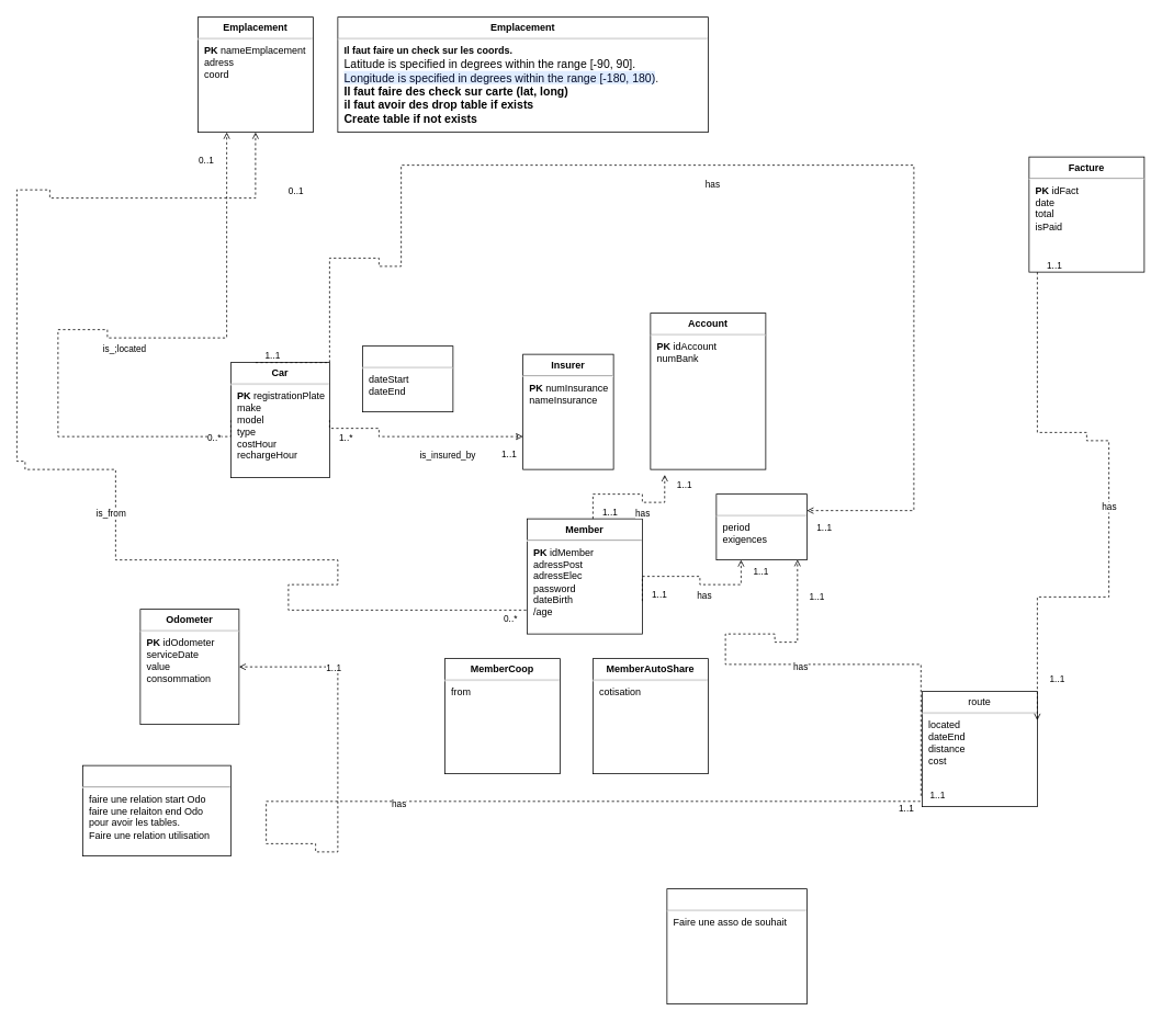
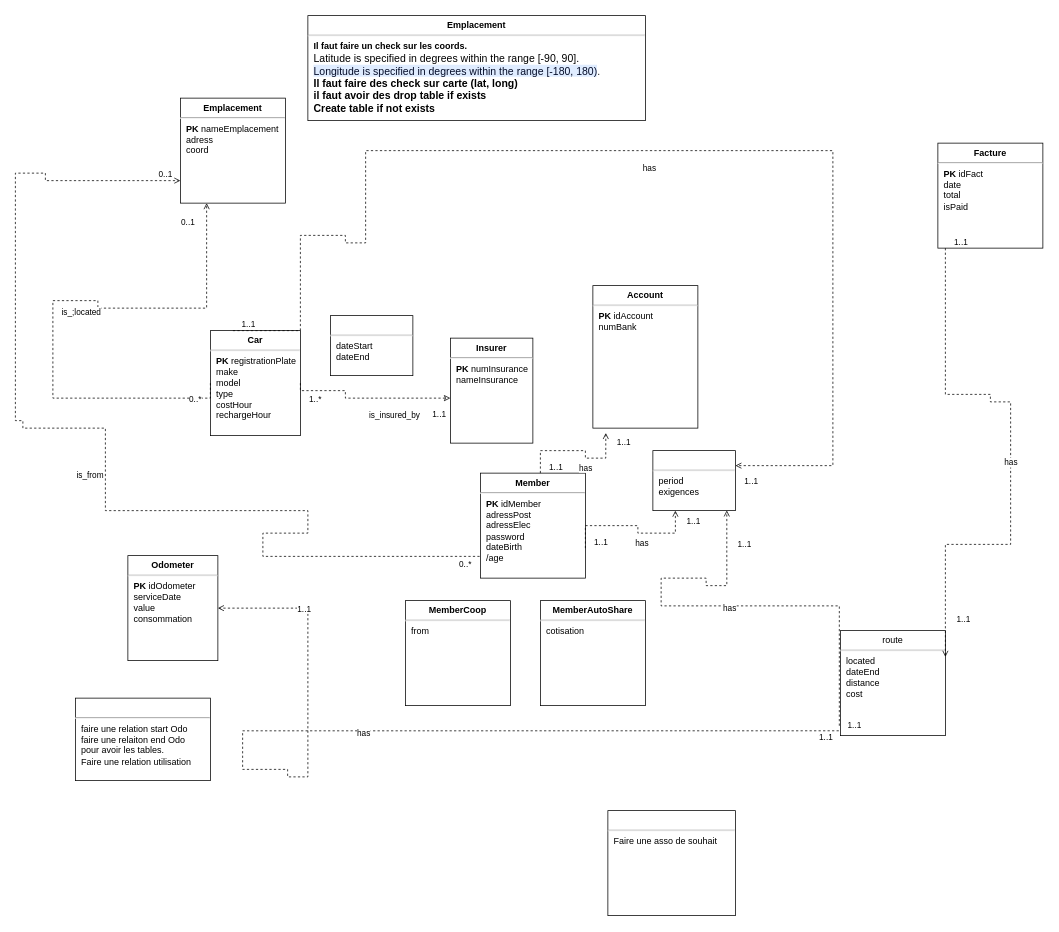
  <mxCell id="0" />
  <mxCell id="1" parent="0" />
  <mxCell id="2" value="&lt;p style=&quot;margin:0px;margin-top:6px;text-align:center;&quot;&gt;&lt;b&gt;Car&lt;/b&gt;&lt;/p&gt;&lt;hr&gt;&lt;p style=&quot;margin:0px;margin-left:8px;&quot;&gt;&lt;b&gt;PK&lt;/b&gt;&amp;nbsp;registrationPlate&lt;/p&gt;&lt;p style=&quot;margin:0px;margin-left:8px;&quot;&gt;make&lt;/p&gt;&lt;p style=&quot;margin:0px;margin-left:8px;&quot;&gt;model&lt;/p&gt;&lt;p style=&quot;margin:0px;margin-left:8px;&quot;&gt;type&lt;/p&gt;&lt;p style=&quot;margin:0px;margin-left:8px;&quot;&gt;costHour&lt;/p&gt;&lt;p style=&quot;margin:0px;margin-left:8px;&quot;&gt;rechargeHour&lt;/p&gt;" style="align=left;overflow=fill;html=1;dropTarget=0;" parent="1" vertex="1"><mxGeometry x="280" y="440" width="120" height="140" as="geometry" /></mxCell>
- <mxCell id="3" value="&lt;p style=&quot;margin:0px;margin-top:6px;text-align:center;&quot;&gt;&lt;b&gt;Insurer&lt;/b&gt;&lt;/p&gt;&lt;hr&gt;&lt;p style=&quot;margin:0px;margin-left:8px;&quot;&gt;&lt;b&gt;PK&lt;/b&gt;&amp;nbsp;numInsurance&lt;/p&gt;&lt;p style=&quot;margin:0px;margin-left:8px;&quot;&gt;nameInsurance&lt;/p&gt;&lt;p style=&quot;margin:0px;margin-left:8px;&quot;&gt;&lt;br&gt;&lt;/p&gt;&lt;p style=&quot;margin:0px;margin-left:8px;&quot;&gt;&lt;br&gt;&lt;/p&gt;" style="align=left;overflow=fill;html=1;dropTarget=0;" parent="1" vertex="1"><mxGeometry x="635" y="430" width="110" height="140" as="geometry" /></mxCell>
+ <mxCell id="3" value="&lt;p style=&quot;margin:0px;margin-top:6px;text-align:center;&quot;&gt;&lt;b&gt;Insurer&lt;/b&gt;&lt;/p&gt;&lt;hr&gt;&lt;p style=&quot;margin:0px;margin-left:8px;&quot;&gt;&lt;b&gt;PK&lt;/b&gt;&amp;nbsp;numInsurance&lt;/p&gt;&lt;p style=&quot;margin:0px;margin-left:8px;&quot;&gt;nameInsurance&lt;/p&gt;&lt;p style=&quot;margin:0px;margin-left:8px;&quot;&gt;&lt;br&gt;&lt;/p&gt;&lt;p style=&quot;margin:0px;margin-left:8px;&quot;&gt;&lt;br&gt;&lt;/p&gt;" style="align=left;overflow=fill;html=1;dropTarget=0;" parent="1" vertex="1"><mxGeometry x="600" y="450" width="110" height="140" as="geometry" /></mxCell>
  <mxCell id="4" value="&lt;p style=&quot;margin:0px;margin-top:6px;text-align:center;&quot;&gt;&lt;b&gt;Odometer&lt;/b&gt;&lt;/p&gt;&lt;hr&gt;&lt;p style=&quot;margin:0px;margin-left:8px;&quot;&gt;&lt;b&gt;PK&lt;/b&gt;&amp;nbsp;idOdometer&lt;/p&gt;&lt;p style=&quot;margin:0px;margin-left:8px;&quot;&gt;serviceDate&lt;/p&gt;&lt;p style=&quot;margin:0px;margin-left:8px;&quot;&gt;value&lt;/p&gt;&lt;p style=&quot;margin:0px;margin-left:8px;&quot;&gt;consommation&lt;/p&gt;" style="align=left;overflow=fill;html=1;dropTarget=0;" parent="1" vertex="1"><mxGeometry x="170" y="740" width="120" height="140" as="geometry" /></mxCell>
- <mxCell id="5" value="&lt;p style=&quot;margin:0px;margin-top:6px;text-align:center;&quot;&gt;&lt;b&gt;Emplacement&lt;/b&gt;&lt;/p&gt;&lt;hr&gt;&lt;p style=&quot;margin:0px;margin-left:8px;&quot;&gt;&lt;b&gt;PK&lt;/b&gt;&amp;nbsp;nameEmplacement&lt;/p&gt;&lt;p style=&quot;margin:0px;margin-left:8px;&quot;&gt;adress&lt;/p&gt;&lt;p style=&quot;margin:0px;margin-left:8px;&quot;&gt;coord&lt;/p&gt;" style="align=left;overflow=fill;html=1;dropTarget=0;" parent="1" vertex="1"><mxGeometry x="240" y="20" width="140" height="140" as="geometry" /></mxCell>
+ <mxCell id="5" value="&lt;p style=&quot;margin:0px;margin-top:6px;text-align:center;&quot;&gt;&lt;b&gt;Emplacement&lt;/b&gt;&lt;/p&gt;&lt;hr&gt;&lt;p style=&quot;margin:0px;margin-left:8px;&quot;&gt;&lt;b&gt;PK&lt;/b&gt;&amp;nbsp;nameEmplacement&lt;/p&gt;&lt;p style=&quot;margin:0px;margin-left:8px;&quot;&gt;adress&lt;/p&gt;&lt;p style=&quot;margin:0px;margin-left:8px;&quot;&gt;coord&lt;/p&gt;" style="align=left;overflow=fill;html=1;dropTarget=0;" parent="1" vertex="1"><mxGeometry x="240" y="130" width="140" height="140" as="geometry" /></mxCell>
  <mxCell id="6" value="&lt;p style=&quot;margin:0px;margin-top:6px;text-align:center;&quot;&gt;&lt;b&gt;Member&lt;/b&gt;&lt;/p&gt;&lt;hr&gt;&lt;p style=&quot;margin:0px;margin-left:8px;&quot;&gt;&lt;b&gt;PK&lt;/b&gt;&amp;nbsp;idMember&lt;/p&gt;&lt;p style=&quot;margin:0px;margin-left:8px;&quot;&gt;adressPost&lt;/p&gt;&lt;p style=&quot;margin:0px;margin-left:8px;&quot;&gt;adressElec&lt;/p&gt;&lt;p style=&quot;margin:0px;margin-left:8px;&quot;&gt;password&lt;/p&gt;&lt;p style=&quot;margin:0px;margin-left:8px;&quot;&gt;dateBirth&lt;/p&gt;&lt;p style=&quot;margin:0px;margin-left:8px;&quot;&gt;/age&lt;/p&gt;" style="align=left;overflow=fill;html=1;dropTarget=0;" parent="1" vertex="1"><mxGeometry x="640" y="630" width="140" height="140" as="geometry" /></mxCell>
  <mxCell id="7" value="&lt;p style=&quot;margin:0px;margin-top:6px;text-align:center;&quot;&gt;&lt;b&gt;MemberCoop&lt;/b&gt;&lt;/p&gt;&lt;hr&gt;&lt;p style=&quot;margin:0px;margin-left:8px;&quot;&gt;from&lt;/p&gt;" style="align=left;overflow=fill;html=1;dropTarget=0;" parent="1" vertex="1"><mxGeometry x="540" y="800" width="140" height="140" as="geometry" /></mxCell>
  <mxCell id="8" value="&lt;p style=&quot;margin:0px;margin-top:6px;text-align:center;&quot;&gt;&lt;b&gt;MemberAutoShare&lt;/b&gt;&lt;/p&gt;&lt;hr&gt;&lt;p style=&quot;margin:0px;margin-left:8px;&quot;&gt;cotisation&lt;/p&gt;" style="align=left;overflow=fill;html=1;dropTarget=0;" parent="1" vertex="1"><mxGeometry x="720" y="800" width="140" height="140" as="geometry" /></mxCell>
  <mxCell id="9" value="&lt;p style=&quot;margin:0px;margin-top:6px;text-align:center;&quot;&gt;&lt;b&gt;Account&lt;/b&gt;&lt;/p&gt;&lt;hr&gt;&lt;p style=&quot;margin:0px;margin-left:8px;&quot;&gt;&lt;b&gt;PK&lt;/b&gt;&amp;nbsp;idAccount&lt;/p&gt;&lt;p style=&quot;margin:0px;margin-left:8px;&quot;&gt;numBank&lt;/p&gt;" style="align=left;overflow=fill;html=1;dropTarget=0;" parent="1" vertex="1"><mxGeometry x="790" y="380" width="140" height="190" as="geometry" /></mxCell>
  <mxCell id="10" value="&lt;p style=&quot;margin:0px;margin-top:6px;text-align:center;&quot;&gt;route&lt;/p&gt;&lt;hr&gt;&lt;p style=&quot;margin:0px;margin-left:8px;&quot;&gt;located&lt;/p&gt;&lt;p style=&quot;margin:0px;margin-left:8px;&quot;&gt;dateEnd&lt;/p&gt;&lt;p style=&quot;margin:0px;margin-left:8px;&quot;&gt;distance&lt;/p&gt;&lt;p style=&quot;margin:0px;margin-left:8px;&quot;&gt;cost&lt;/p&gt;" style="align=left;overflow=fill;html=1;dropTarget=0;" parent="1" vertex="1"><mxGeometry x="1120" y="840" width="140" height="140" as="geometry" /></mxCell>
  <mxCell id="11" value="&lt;p style=&quot;margin:0px;margin-top:6px;text-align:center;&quot;&gt;&lt;b&gt;Facture&lt;/b&gt;&lt;/p&gt;&lt;hr&gt;&lt;p style=&quot;margin:0px;margin-left:8px;&quot;&gt;&lt;b&gt;PK&lt;/b&gt;&amp;nbsp;idFact&lt;/p&gt;&lt;p style=&quot;margin:0px;margin-left:8px;&quot;&gt;date&lt;/p&gt;&lt;p style=&quot;margin:0px;margin-left:8px;&quot;&gt;total&lt;/p&gt;&lt;p style=&quot;margin:0px;margin-left:8px;&quot;&gt;isPaid&lt;/p&gt;" style="align=left;overflow=fill;html=1;dropTarget=0;" parent="1" vertex="1"><mxGeometry x="1250" y="190" width="140" height="140" as="geometry" /></mxCell>
  <mxCell id="12" value="&lt;p style=&quot;margin:0px;margin-top:6px;text-align:center;&quot;&gt;&lt;br&gt;&lt;/p&gt;&lt;hr&gt;&lt;p style=&quot;margin:0px;margin-left:8px;&quot;&gt;&lt;span style=&quot;background-color: initial;&quot;&gt;dateStart&lt;/span&gt;&lt;br&gt;&lt;/p&gt;&lt;p style=&quot;margin:0px;margin-left:8px;&quot;&gt;dateEnd&lt;/p&gt;&lt;p style=&quot;margin:0px;margin-left:8px;&quot;&gt;&lt;br&gt;&lt;/p&gt;&lt;p style=&quot;margin:0px;margin-left:8px;&quot;&gt;&lt;br&gt;&lt;/p&gt;" style="align=left;overflow=fill;html=1;dropTarget=0;" parent="1" vertex="1"><mxGeometry x="440" y="420" width="110" height="80" as="geometry" /></mxCell>
  <mxCell id="13" value="&lt;p style=&quot;margin:0px;margin-top:6px;text-align:center;&quot;&gt;&lt;br&gt;&lt;/p&gt;&lt;hr&gt;&lt;p style=&quot;margin:0px;margin-left:8px;&quot;&gt;Faire une asso de souhait&lt;/p&gt;" style="align=left;overflow=fill;html=1;dropTarget=0;" parent="1" vertex="1"><mxGeometry x="810" y="1080" width="170" height="140" as="geometry" /></mxCell>
  <mxCell id="14" value="&lt;p style=&quot;margin:0px;margin-top:6px;text-align:center;&quot;&gt;&lt;br&gt;&lt;/p&gt;&lt;hr&gt;&lt;p style=&quot;margin:0px;margin-left:8px;&quot;&gt;period&lt;/p&gt;&lt;p style=&quot;margin:0px;margin-left:8px;&quot;&gt;exigences&lt;/p&gt;" style="align=left;overflow=fill;html=1;dropTarget=0;" parent="1" vertex="1"><mxGeometry x="870" y="600" width="110" height="80" as="geometry" /></mxCell>
  <mxCell id="15" value="&lt;p style=&quot;margin:0px;margin-top:6px;text-align:center;&quot;&gt;&lt;br&gt;&lt;/p&gt;&lt;hr&gt;&lt;p style=&quot;margin:0px;margin-left:8px;&quot;&gt;faire une relation start Odo&lt;/p&gt;&lt;p style=&quot;margin:0px;margin-left:8px;&quot;&gt;faire une relaiton end Odo&lt;br&gt;pour avoir les tables.&lt;/p&gt;&lt;p style=&quot;margin:0px;margin-left:8px;&quot;&gt;Faire une relation utilisation&lt;br&gt;&lt;br&gt;&lt;/p&gt;&lt;p style=&quot;margin:0px;margin-left:8px;&quot;&gt;&lt;br&gt;&lt;/p&gt;&lt;p style=&quot;margin:0px;margin-left:8px;&quot;&gt;&lt;br&gt;&lt;/p&gt;" style="align=left;overflow=fill;html=1;dropTarget=0;" parent="1" vertex="1"><mxGeometry x="100" y="930" width="180" height="110" as="geometry" /></mxCell>
  <mxCell id="16" value="is_insured_by" style="endArrow=classic;endFill=0;html=1;edgeStyle=orthogonalEdgeStyle;align=left;verticalAlign=top;rounded=0;strokeColor=default;dashed=1;exitX=1;exitY=0.5;exitDx=0;exitDy=0;" parent="1" source="2" target="3" edge="1"><mxGeometry y="-10" relative="1" as="geometry"><mxPoint x="420" y="520" as="sourcePoint" /><mxPoint x="624.97" y="525" as="targetPoint" /><Array as="points"><mxPoint x="400" y="520" /><mxPoint x="460" y="520" /><mxPoint x="460" y="530" /></Array><mxPoint as="offset" /></mxGeometry></mxCell>
  <mxCell id="17" value="1..*" style="edgeLabel;resizable=0;html=1;align=left;verticalAlign=bottom;" parent="16" connectable="0" vertex="1"><mxGeometry x="-1" relative="1" as="geometry"><mxPoint x="10" y="30" as="offset" /></mxGeometry></mxCell>
  <mxCell id="18" value="1..1" style="edgeLabel;html=1;align=center;verticalAlign=middle;resizable=0;points=[];" parent="16" vertex="1" connectable="0"><mxGeometry x="0.859" relative="1" as="geometry"><mxPoint y="20" as="offset" /></mxGeometry></mxCell>
  <mxCell id="19" value="is_;located" style="endArrow=open;endFill=0;html=1;edgeStyle=orthogonalEdgeStyle;align=left;verticalAlign=top;rounded=0;strokeColor=default;dashed=1;exitX=0;exitY=0.5;exitDx=0;exitDy=0;entryX=0.25;entryY=1;entryDx=0;entryDy=0;" parent="1" source="2" target="5" edge="1"><mxGeometry y="-10" relative="1" as="geometry"><mxPoint x="70" y="410.08" as="sourcePoint" /><mxPoint x="180" y="300" as="targetPoint" /><Array as="points"><mxPoint x="70" y="530" /><mxPoint x="70" y="400" /><mxPoint x="130" y="400" /><mxPoint x="130" y="410" /><mxPoint x="275" y="410" /></Array><mxPoint as="offset" /></mxGeometry></mxCell>
  <mxCell id="20" value="0..*" style="edgeLabel;resizable=0;html=1;align=left;verticalAlign=bottom;" parent="19" connectable="0" vertex="1"><mxGeometry x="-1" relative="1" as="geometry"><mxPoint x="-30" y="30" as="offset" /></mxGeometry></mxCell>
  <mxCell id="21" value="0..1" style="edgeLabel;html=1;align=center;verticalAlign=middle;resizable=0;points=[];" parent="19" vertex="1" connectable="0"><mxGeometry x="0.859" relative="1" as="geometry"><mxPoint x="-26" y="-25" as="offset" /></mxGeometry></mxCell>
  <mxCell id="22" value="&lt;p style=&quot;margin:0px;margin-top:6px;text-align:center;&quot;&gt;&lt;b&gt;Emplacement&lt;/b&gt;&lt;/p&gt;&lt;hr&gt;&lt;p style=&quot;margin:0px;margin-left:8px;&quot;&gt;&lt;b&gt;Il faut faire un check sur les coords.&lt;/b&gt;&lt;/p&gt;&lt;p style=&quot;margin: 0px 0px 0px 8px; font-size: 14px;&quot;&gt;Latitude is specified in degrees within the range [-90, 90].&lt;br&gt;&lt;span style=&quot;background-color: rgba(80, 151, 255, 0.18); color: rgb(4, 12, 40); font-family: &amp;quot;Google Sans&amp;quot;, arial, sans-serif;&quot;&gt;Longitude is specified in degrees within the range [-180, 180)&lt;/span&gt;&lt;span style=&quot;color: rgb(32, 33, 36); font-family: &amp;quot;Google Sans&amp;quot;, arial, sans-serif; background-color: rgb(255, 255, 255);&quot;&gt;.&lt;/span&gt;&lt;b&gt;&lt;br&gt;Il faut faire des check sur carte (lat, long)&lt;br&gt;il faut avoir des drop table if exists&lt;br&gt;Create table if not exists&lt;/b&gt;&lt;/p&gt;" style="align=left;overflow=fill;html=1;dropTarget=0;" parent="1" vertex="1"><mxGeometry x="410" y="20" width="450" height="140" as="geometry" /></mxCell>
  <mxCell id="23" value="has" style="endArrow=open;endFill=0;html=1;edgeStyle=orthogonalEdgeStyle;align=left;verticalAlign=top;rounded=0;strokeColor=default;dashed=1;entryX=0.123;entryY=1.034;entryDx=0;entryDy=0;entryPerimeter=0;" parent="1" source="6" target="9" edge="1"><mxGeometry y="-10" relative="1" as="geometry"><mxPoint x="720" y="610" as="sourcePoint" /><mxPoint x="920" y="610" as="targetPoint" /><Array as="points"><mxPoint x="720" y="600" /><mxPoint x="780" y="600" /><mxPoint x="780" y="610" /><mxPoint x="807" y="610" /></Array><mxPoint as="offset" /></mxGeometry></mxCell>
  <mxCell id="24" value="1..1" style="edgeLabel;resizable=0;html=1;align=left;verticalAlign=bottom;" parent="23" connectable="0" vertex="1"><mxGeometry x="-1" relative="1" as="geometry"><mxPoint x="10" as="offset" /></mxGeometry></mxCell>
  <mxCell id="25" value="1..1" style="edgeLabel;html=1;align=center;verticalAlign=middle;resizable=0;points=[];" parent="23" vertex="1" connectable="0"><mxGeometry x="0.859" relative="1" as="geometry"><mxPoint x="23" as="offset" /></mxGeometry></mxCell>
  <mxCell id="26" value="is_from" style="endArrow=open;endFill=0;html=1;edgeStyle=orthogonalEdgeStyle;align=left;verticalAlign=top;rounded=0;strokeColor=default;dashed=1;exitX=-0.007;exitY=0.793;exitDx=0;exitDy=0;exitPerimeter=0;" parent="1" source="6" target="5" edge="1"><mxGeometry y="40" relative="1" as="geometry"><mxPoint x="350" y="705" as="sourcePoint" /><mxPoint x="40" y="240" as="targetPoint" /><Array as="points"><mxPoint x="350" y="741" /><mxPoint x="350" y="710" /><mxPoint x="410" y="710" /><mxPoint x="410" y="680" /><mxPoint x="140" y="680" /><mxPoint x="140" y="570" /><mxPoint x="30" y="570" /><mxPoint x="30" y="560" /><mxPoint x="20" y="560" /><mxPoint x="20" y="230" /><mxPoint x="60" y="230" /><mxPoint x="60" y="240" /></Array><mxPoint as="offset" /></mxGeometry></mxCell>
  <mxCell id="27" value="0..*" style="edgeLabel;resizable=0;html=1;align=left;verticalAlign=bottom;" parent="26" connectable="0" vertex="1"><mxGeometry x="-1" relative="1" as="geometry"><mxPoint x="-29" y="19" as="offset" /></mxGeometry></mxCell>
  <mxCell id="28" value="0..1" style="edgeLabel;html=1;align=center;verticalAlign=middle;resizable=0;points=[];" parent="26" vertex="1" connectable="0"><mxGeometry x="0.859" relative="1" as="geometry"><mxPoint x="84" y="-10" as="offset" /></mxGeometry></mxCell>
  <mxCell id="29" value="has" style="endArrow=open;endFill=0;html=1;edgeStyle=orthogonalEdgeStyle;align=left;verticalAlign=top;rounded=0;strokeColor=default;dashed=1;" parent="1" target="14" edge="1"><mxGeometry y="-10" relative="1" as="geometry"><mxPoint x="780" y="730" as="sourcePoint" /><mxPoint x="900" y="690" as="targetPoint" /><Array as="points"><mxPoint x="780" y="700" /><mxPoint x="850" y="700" /><mxPoint x="850" y="710" /><mxPoint x="900" y="710" /></Array><mxPoint as="offset" /></mxGeometry></mxCell>
  <mxCell id="30" value="1..1" style="edgeLabel;resizable=0;html=1;align=left;verticalAlign=bottom;" parent="29" connectable="0" vertex="1"><mxGeometry x="-1" relative="1" as="geometry"><mxPoint x="10" as="offset" /></mxGeometry></mxCell>
  <mxCell id="31" value="1..1" style="edgeLabel;html=1;align=center;verticalAlign=middle;resizable=0;points=[];" parent="29" vertex="1" connectable="0"><mxGeometry x="0.859" relative="1" as="geometry"><mxPoint x="23" as="offset" /></mxGeometry></mxCell>
  <mxCell id="32" value="has" style="endArrow=open;endFill=0;html=1;edgeStyle=orthogonalEdgeStyle;align=left;verticalAlign=top;rounded=0;strokeColor=default;dashed=1;exitX=0.25;exitY=0;exitDx=0;exitDy=0;entryX=1;entryY=0.25;entryDx=0;entryDy=0;" parent="1" source="2" target="14" edge="1"><mxGeometry y="-10" relative="1" as="geometry"><mxPoint x="330" y="420" as="sourcePoint" /><mxPoint x="1110" y="260" as="targetPoint" /><Array as="points"><mxPoint x="400" y="440" /><mxPoint x="400" y="313" /><mxPoint x="460" y="313" /><mxPoint x="460" y="323" /><mxPoint x="487" y="323" /><mxPoint x="487" y="200" /><mxPoint x="1110" y="200" /><mxPoint x="1110" y="620" /></Array><mxPoint as="offset" /></mxGeometry></mxCell>
  <mxCell id="33" value="1..1" style="edgeLabel;resizable=0;html=1;align=left;verticalAlign=bottom;" parent="32" connectable="0" vertex="1"><mxGeometry x="-1" relative="1" as="geometry"><mxPoint x="10" as="offset" /></mxGeometry></mxCell>
  <mxCell id="34" value="1..1" style="edgeLabel;html=1;align=center;verticalAlign=middle;resizable=0;points=[];" parent="32" vertex="1" connectable="0"><mxGeometry x="0.859" relative="1" as="geometry"><mxPoint x="-94" y="20" as="offset" /></mxGeometry></mxCell>
  <mxCell id="35" value="has" style="endArrow=open;endFill=0;html=1;edgeStyle=orthogonalEdgeStyle;align=left;verticalAlign=top;rounded=0;strokeColor=default;dashed=1;entryX=0.896;entryY=0.996;entryDx=0;entryDy=0;entryPerimeter=0;exitX=-0.01;exitY=0.906;exitDx=0;exitDy=0;exitPerimeter=0;" parent="1" source="10" target="14" edge="1"><mxGeometry y="-10" relative="1" as="geometry"><mxPoint x="881.5" y="800" as="sourcePoint" /><mxPoint x="968.5" y="695" as="targetPoint" /><Array as="points"><mxPoint x="881" y="807" /><mxPoint x="881" y="770" /><mxPoint x="941" y="770" /><mxPoint x="941" y="780" /><mxPoint x="969" y="780" /></Array><mxPoint as="offset" /></mxGeometry></mxCell>
  <mxCell id="36" value="1..1" style="edgeLabel;resizable=0;html=1;align=left;verticalAlign=bottom;" parent="35" connectable="0" vertex="1"><mxGeometry x="-1" relative="1" as="geometry"><mxPoint x="-29" y="23" as="offset" /></mxGeometry></mxCell>
  <mxCell id="37" value="1..1" style="edgeLabel;html=1;align=center;verticalAlign=middle;resizable=0;points=[];" parent="35" vertex="1" connectable="0"><mxGeometry x="0.859" relative="1" as="geometry"><mxPoint x="23" as="offset" /></mxGeometry></mxCell>
  <mxCell id="38" value="has" style="endArrow=open;endFill=0;html=1;edgeStyle=orthogonalEdgeStyle;align=left;verticalAlign=top;rounded=0;strokeColor=default;dashed=1;entryX=1;entryY=0.25;entryDx=0;entryDy=0;" parent="1" source="11" target="10" edge="1"><mxGeometry y="-10" relative="1" as="geometry"><mxPoint x="1260" y="555" as="sourcePoint" /><mxPoint x="1347" y="450" as="targetPoint" /><Array as="points"><mxPoint x="1260" y="525" /><mxPoint x="1320" y="525" /><mxPoint x="1320" y="535" /><mxPoint x="1347" y="535" /><mxPoint x="1347" y="725" /></Array><mxPoint as="offset" /></mxGeometry></mxCell>
  <mxCell id="39" value="1..1" style="edgeLabel;resizable=0;html=1;align=left;verticalAlign=bottom;" parent="38" connectable="0" vertex="1"><mxGeometry x="-1" relative="1" as="geometry"><mxPoint x="10" as="offset" /></mxGeometry></mxCell>
  <mxCell id="40" value="1..1" style="edgeLabel;html=1;align=center;verticalAlign=middle;resizable=0;points=[];" parent="38" vertex="1" connectable="0"><mxGeometry x="0.859" relative="1" as="geometry"><mxPoint x="23" as="offset" /></mxGeometry></mxCell>
  <mxCell id="41" value="has" style="endArrow=open;endFill=0;html=1;edgeStyle=orthogonalEdgeStyle;align=left;verticalAlign=top;rounded=0;strokeColor=default;dashed=1;exitX=-0.015;exitY=0.954;exitDx=0;exitDy=0;exitPerimeter=0;" parent="1" source="10" target="4" edge="1"><mxGeometry y="-10" relative="1" as="geometry"><mxPoint x="1160" y="1025" as="sourcePoint" /><mxPoint x="410" y="950" as="targetPoint" /><Array as="points"><mxPoint x="323" y="974" /><mxPoint x="323" y="1025" /><mxPoint x="383" y="1025" /><mxPoint x="383" y="1035" /><mxPoint x="410" y="1035" /><mxPoint x="410" y="810" /></Array><mxPoint as="offset" /></mxGeometry></mxCell>
  <mxCell id="42" value="1..1" style="edgeLabel;resizable=0;html=1;align=left;verticalAlign=bottom;" parent="41" connectable="0" vertex="1"><mxGeometry x="-1" relative="1" as="geometry"><mxPoint x="10" as="offset" /></mxGeometry></mxCell>
  <mxCell id="43" value="1..1" style="edgeLabel;html=1;align=center;verticalAlign=middle;resizable=0;points=[];" parent="41" vertex="1" connectable="0"><mxGeometry x="0.859" relative="1" as="geometry"><mxPoint x="23" as="offset" /></mxGeometry></mxCell>
